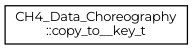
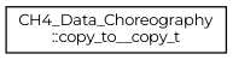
  digraph {
    rankdir=LR
    fontname=Montserrat
-   n1 [color=black fillcolor=white fontname=Montserrat fontsize=10 height=0.2 label="CH4_Data_Choreography\l::copy_to__key_t" shape=record style=filled width=0.4]
+   n1 [color=black fillcolor=white fontname=Montserrat fontsize=10 height=0.2 label="CH4_Data_Choreography\l::copy_to__copy_t" shape=record style=filled width=0.4]
  }
